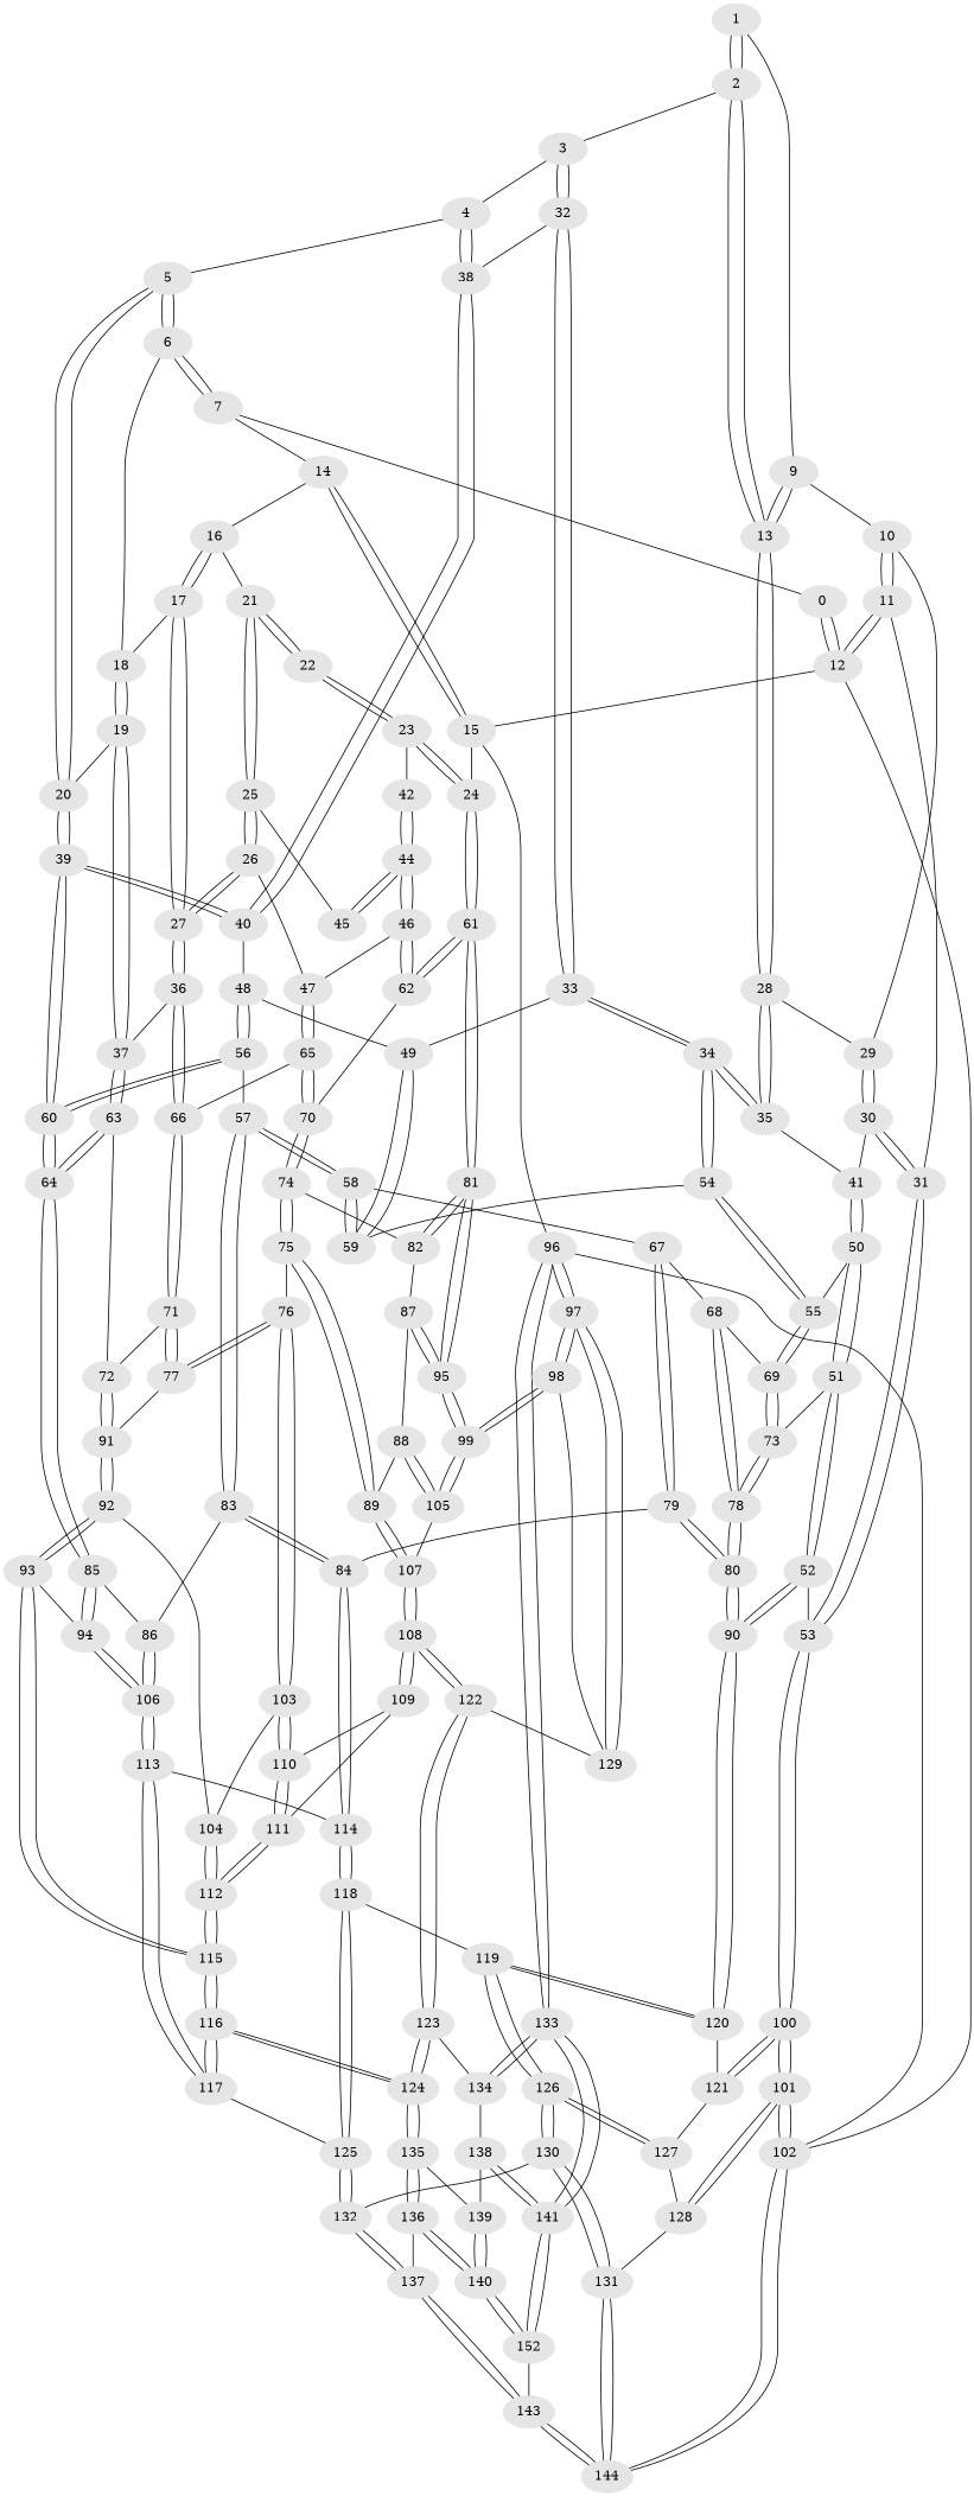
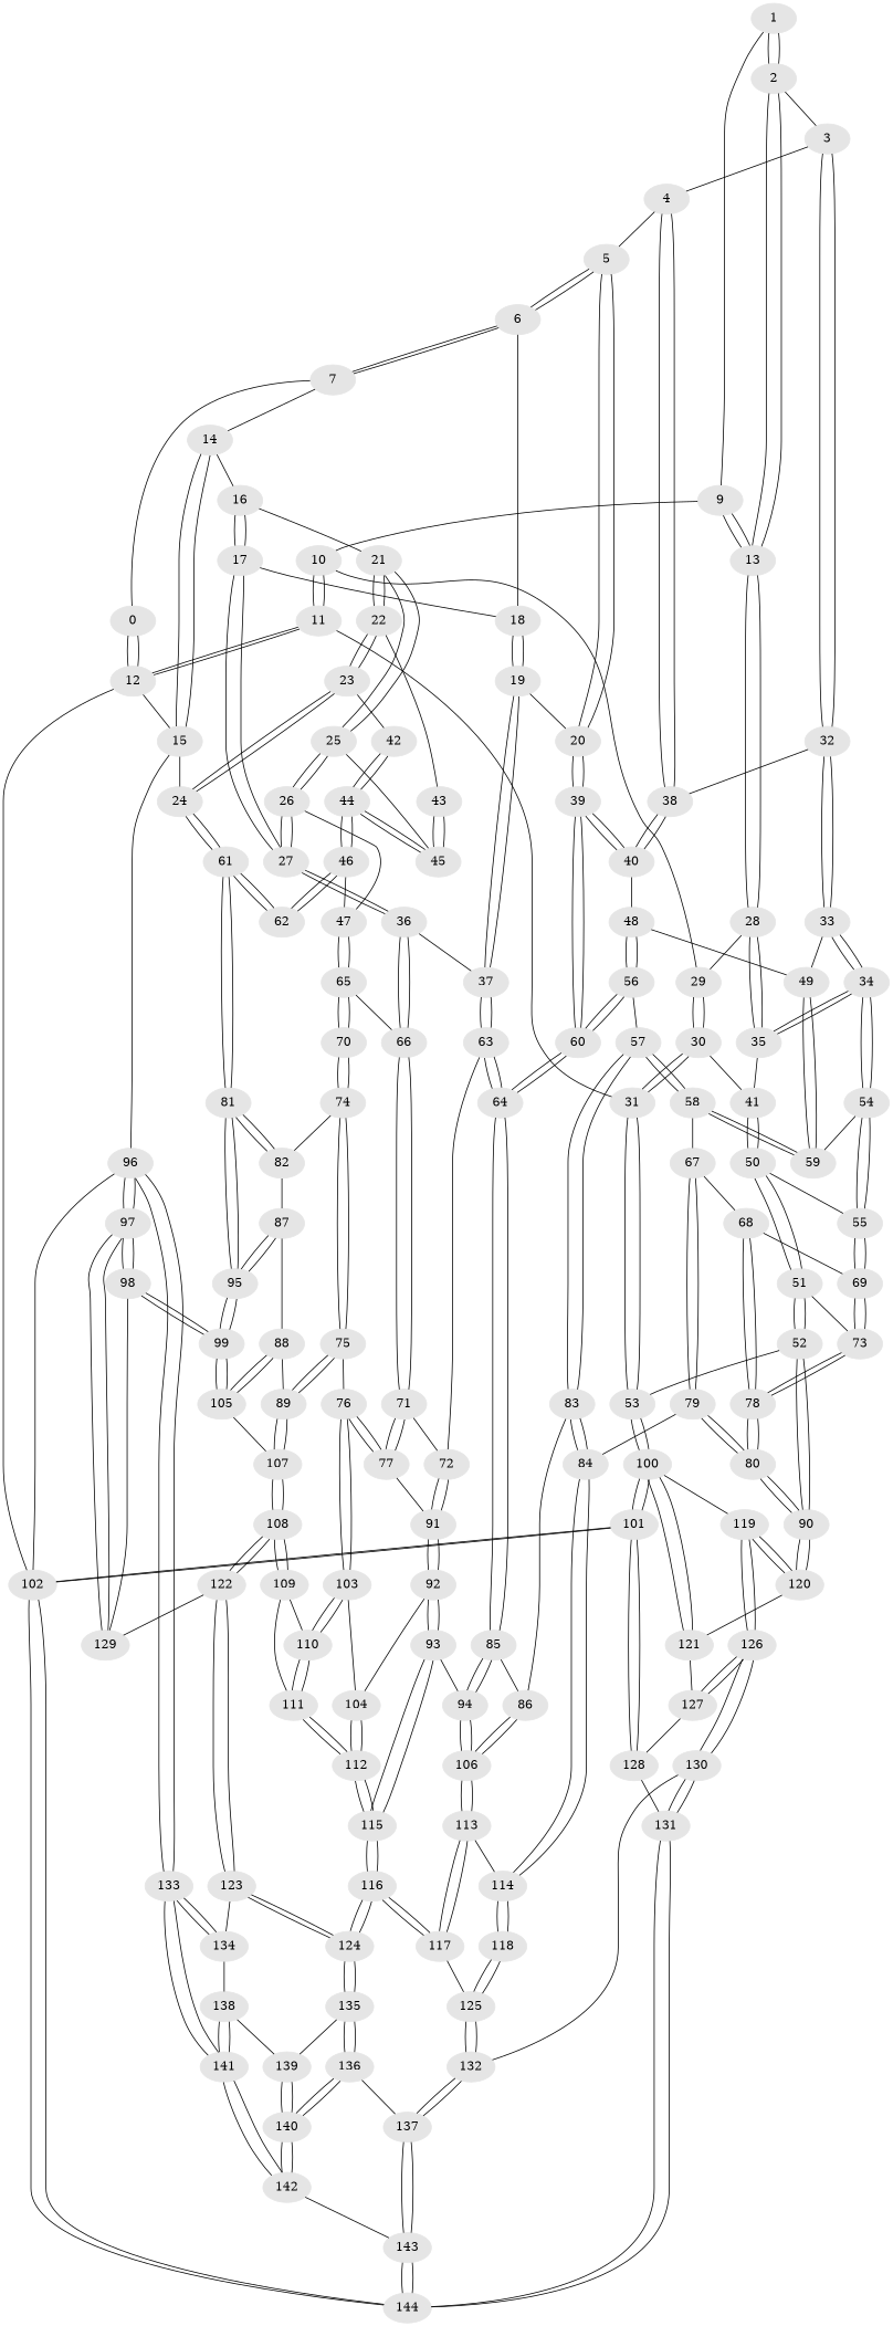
  graph {
    node [color=gray90 style=filled]
    1
    2
    9
    3
    13
    10
    4
    32
    28
    5
    38
    33
    6
    20
    40
    7
    18
    39
    n19 [label=0]
    14
    19
    12
    15
    16
    102
    11
    29
    31
    30
    53
    24
    96
    144
    35
    17
    21
    61
    97
    133
    27
    22
    25
    36
    37
    63
    60
    23
+   43
    26
    45
    42
    44
    62
    81
    47
    65
    66
    41
    50
    100
    34
    49
    54
    59
    55
    71
    64
    72
    48
    56
    51
    46
    70
    57
    52
    73
    69
    90
    78
    120
    101
    121
    58
    83
    67
    84
    86
    68
    79
    85
    82
    95
    74
    91
    94
    77
    80
    75
    92
    76
    89
    87
    103
    107
    104
    110
    114
    99
    88
    106
    118
    113
    105
    108
    93
    115
    112
    116
    98
    129
    134
    141
    128
    127
    131
    111
    117
    109
    122
    123
    125
    119
    124
    135
    132
    126
    130
    138
    136
    139
    137
    143
-   142 [label=152]
+   142
    140
    1 -- 2
    1 -- 2
    1 -- 9
    2 -- 3
    2 -- 13
    2 -- 13
    9 -- 13
    9 -- 13
    9 -- 10
    3 -- 4
    3 -- 32
    3 -- 32
    13 -- 28
    13 -- 28
    10 -- 11
    10 -- 11
    10 -- 29
    4 -- 5
    4 -- 38
    4 -- 38
    32 -- 38
    32 -- 33
    32 -- 33
    28 -- 29
    28 -- 35
    28 -- 35
    5 -- 6
    5 -- 6
    5 -- 20
    5 -- 20
    38 -- 40
    38 -- 40
    33 -- 34
    33 -- 34
    33 -- 49
    6 -- 7
    6 -- 7
    6 -- 18
    20 -- 39
    20 -- 39
    40 -- 48
    7 -- n19
    7 -- 14
    18 -- 19
    18 -- 19
    39 -- 40
    39 -- 40
    39 -- 60
    39 -- 60
    n19 -- 12
    n19 -- 12
    14 -- 15
    14 -- 15
    14 -- 16
    19 -- 20
    19 -- 37
    19 -- 37
    12 -- 15
    12 -- 102
    15 -- 24
    15 -- 96
    16 -- 17
    16 -- 17
    16 -- 21
    102 -- 144
    102 -- 144
    11 -- 12
    11 -- 12
    11 -- 31
    29 -- 30
    29 -- 30
    31 -- 53
    31 -- 53
    30 -- 31
    30 -- 31
    30 -- 41
    53 -- 100
    53 -- 100
    24 -- 61
    24 -- 61
    96 -- 102
    96 -- 97
    96 -- 97
    96 -- 133
    96 -- 133
    35 -- 41
    17 -- 18
    17 -- 27
    17 -- 27
    21 -- 22
    21 -- 22
    21 -- 25
    21 -- 25
    61 -- 62
    61 -- 62
    61 -- 81
    61 -- 81
    97 -- 98
    97 -- 98
    97 -- 129
    97 -- 129
    133 -- 134
    133 -- 134
    133 -- 141
    133 -- 141
    27 -- 36
    27 -- 36
    22 -- 23
    22 -- 23
+   22 -- 43
    25 -- 26
    25 -- 26
    25 -- 45
    36 -- 37
    36 -- 66
    36 -- 66
    37 -- 63
    37 -- 63
    63 -- 64
    63 -- 64
    63 -- 72
    60 -- 64
    60 -- 64
    23 -- 24
    23 -- 24
    23 -- 42
+   43 -- 45
+   43 -- 45
    26 -- 27
    26 -- 27
    26 -- 47
    42 -- 44
    42 -- 44
    44 -- 45
    44 -- 45
    44 -- 46
    44 -- 46
-   62 -- 70
    81 -- 82
    81 -- 82
    81 -- 95
    81 -- 95
    47 -- 65
    47 -- 65
    65 -- 66
    65 -- 70
    65 -- 70
    66 -- 71
    66 -- 71
    41 -- 50
    41 -- 50
    50 -- 55
    50 -- 51
    50 -- 51
    100 -- 101
    100 -- 101
    100 -- 121
    100 -- 121
    34 -- 35
    34 -- 35
    34 -- 54
    34 -- 54
    49 -- 59
    49 -- 59
    54 -- 59
    54 -- 55
    54 -- 55
    55 -- 69
    55 -- 69
    71 -- 72
    71 -- 77
    71 -- 77
    64 -- 85
    64 -- 85
    72 -- 91
    72 -- 91
    48 -- 49
    48 -- 56
    48 -- 56
    56 -- 60
    56 -- 60
    56 -- 57
    51 -- 52
    51 -- 52
    51 -- 73
    46 -- 62
    46 -- 62
    46 -- 47
    70 -- 74
    70 -- 74
    57 -- 58
    57 -- 58
    57 -- 83
    57 -- 83
    52 -- 53
    52 -- 90
    52 -- 90
    73 -- 78
    73 -- 78
    69 -- 73
    69 -- 73
    90 -- 120
    90 -- 120
    78 -- 80
    78 -- 80
    120 -- 121
    101 -- 102
    101 -- 102
    101 -- 128
    101 -- 128
    121 -- 127
    58 -- 59
    58 -- 59
    58 -- 67
    83 -- 84
    83 -- 84
    83 -- 86
    67 -- 68
    67 -- 79
    67 -- 79
    84 -- 114
    84 -- 114
    86 -- 106
    86 -- 106
    68 -- 69
    68 -- 78
    68 -- 78
    79 -- 84
    79 -- 80
    79 -- 80
    85 -- 86
    85 -- 94
    85 -- 94
    82 -- 87
    95 -- 99
    95 -- 99
    74 -- 82
    74 -- 75
    74 -- 75
    91 -- 92
    91 -- 92
    94 -- 106
    94 -- 106
    77 -- 91
    80 -- 90
    80 -- 90
    75 -- 76
    75 -- 89
    75 -- 89
    92 -- 104
    92 -- 93
    92 -- 93
    76 -- 77
    76 -- 77
    76 -- 103
    76 -- 103
    89 -- 107
    89 -- 107
    87 -- 95
    87 -- 95
    87 -- 88
    103 -- 104
    103 -- 110
    103 -- 110
    107 -- 108
    107 -- 108
    104 -- 112
    104 -- 112
    110 -- 111
    110 -- 111
    114 -- 118
    114 -- 118
    99 -- 105
    99 -- 105
    88 -- 89
    88 -- 105
    88 -- 105
    106 -- 113
    106 -- 113
    118 -- 125
    118 -- 125
-   118 -- 119
+   100 -- 119
    113 -- 114
    113 -- 117
    113 -- 117
    105 -- 107
    108 -- 109
    108 -- 109
    108 -- 122
    108 -- 122
    93 -- 94
    93 -- 115
    93 -- 115
    115 -- 116
    115 -- 116
    112 -- 115
    112 -- 115
    116 -- 117
    116 -- 117
    116 -- 124
    116 -- 124
    98 -- 99
    98 -- 99
    98 -- 129
    134 -- 138
    141 -- 142
    141 -- 142
    128 -- 131
    127 -- 128
    131 -- 144
    131 -- 144
    111 -- 112
    111 -- 112
    117 -- 125
    109 -- 110
    109 -- 111
    122 -- 129
    122 -- 123
    122 -- 123
    123 -- 134
    123 -- 124
    123 -- 124
    125 -- 132
    125 -- 132
    119 -- 120
    119 -- 120
    119 -- 126
    119 -- 126
    124 -- 135
    124 -- 135
    135 -- 136
    135 -- 136
    135 -- 139
    132 -- 137
    132 -- 137
    126 -- 127
    126 -- 127
    126 -- 130
    126 -- 130
    130 -- 131
    130 -- 131
    130 -- 132
    138 -- 141
    138 -- 141
    138 -- 139
    136 -- 137
    136 -- 140
    136 -- 140
    139 -- 140
    139 -- 140
    137 -- 143
    137 -- 143
    143 -- 144
    143 -- 144
    142 -- 143
    140 -- 142
    140 -- 142
  }
